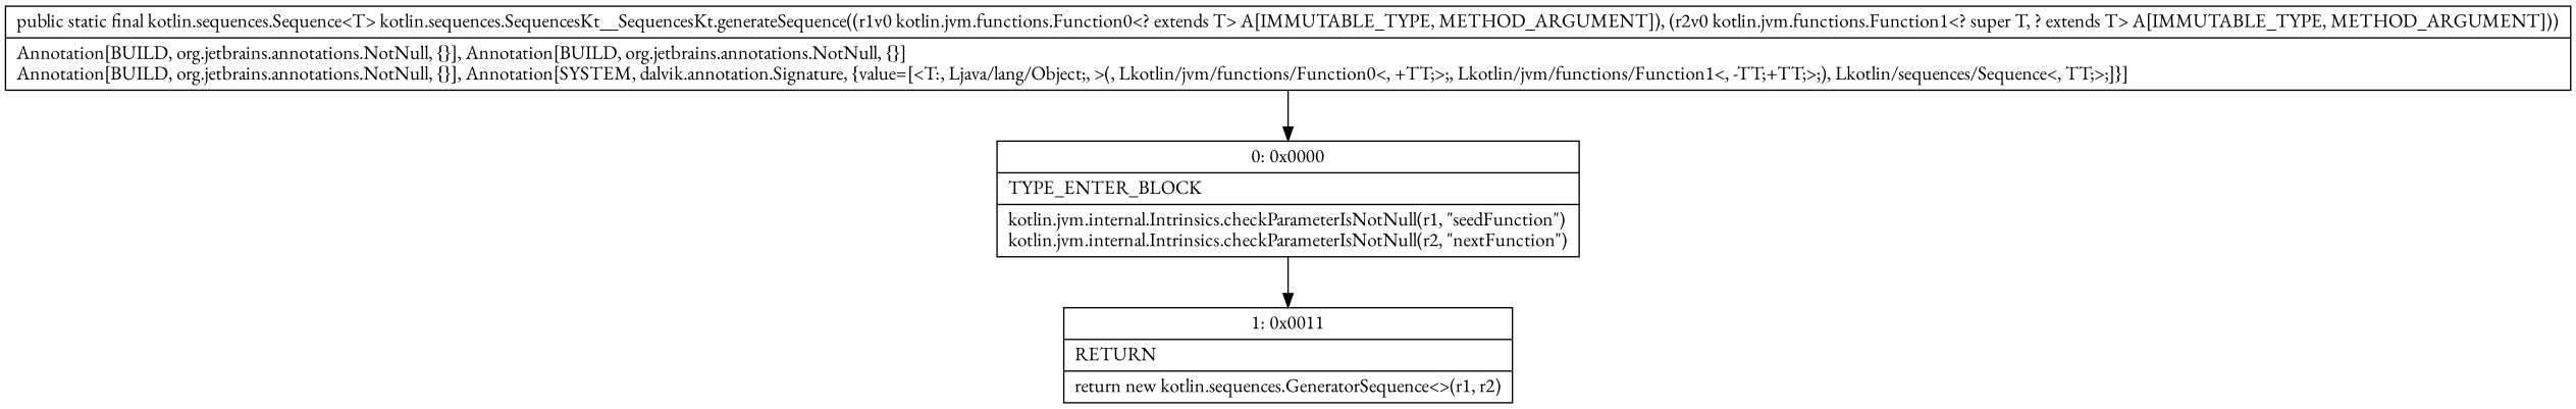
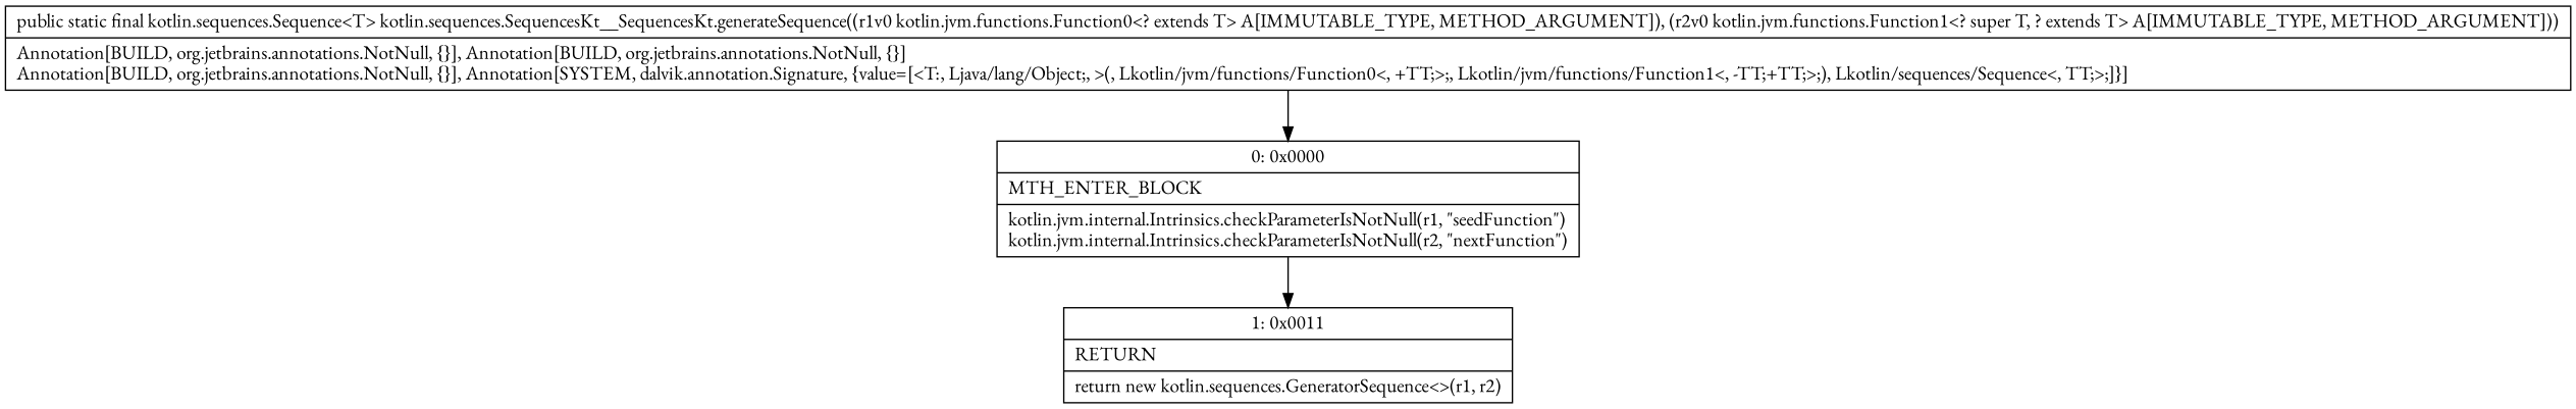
  digraph {
    fontname="EB Garamond"
    node [shape=record fontname="EB Garamond"]
    edge [fontname="EB Garamond"]
-   n1 [label="{0\:\ 0x0000|TYPE_ENTER_BLOCK\l|kotlin.jvm.internal.Intrinsics.checkParameterIsNotNull(r1, \"seedFunction\")\lkotlin.jvm.internal.Intrinsics.checkParameterIsNotNull(r2, \"nextFunction\")\l}"]
+   n1 [label="{0\:\ 0x0000|MTH_ENTER_BLOCK\l|kotlin.jvm.internal.Intrinsics.checkParameterIsNotNull(r1, \"seedFunction\")\lkotlin.jvm.internal.Intrinsics.checkParameterIsNotNull(r2, \"nextFunction\")\l}"]
    n2 [label="{1\:\ 0x0011|RETURN\l|return new kotlin.sequences.GeneratorSequence\<\>(r1, r2)\l}"]
    n3 [label="{public static final kotlin.sequences.Sequence\<T\> kotlin.sequences.SequencesKt__SequencesKt.generateSequence((r1v0 kotlin.jvm.functions.Function0\<? extends T\> A[IMMUTABLE_TYPE, METHOD_ARGUMENT]), (r2v0 kotlin.jvm.functions.Function1\<? super T, ? extends T\> A[IMMUTABLE_TYPE, METHOD_ARGUMENT]))  | Annotation[BUILD, org.jetbrains.annotations.NotNull, \{\}], Annotation[BUILD, org.jetbrains.annotations.NotNull, \{\}]\lAnnotation[BUILD, org.jetbrains.annotations.NotNull, \{\}], Annotation[SYSTEM, dalvik.annotation.Signature, \{value=[\<T:, Ljava\/lang\/Object;, \>(, Lkotlin\/jvm\/functions\/Function0\<, +TT;\>;, Lkotlin\/jvm\/functions\/Function1\<, \-TT;+TT;\>;), Lkotlin\/sequences\/Sequence\<, TT;\>;]\}]\l}"]
    n1 -> n2
    n3 -> n1
  }
